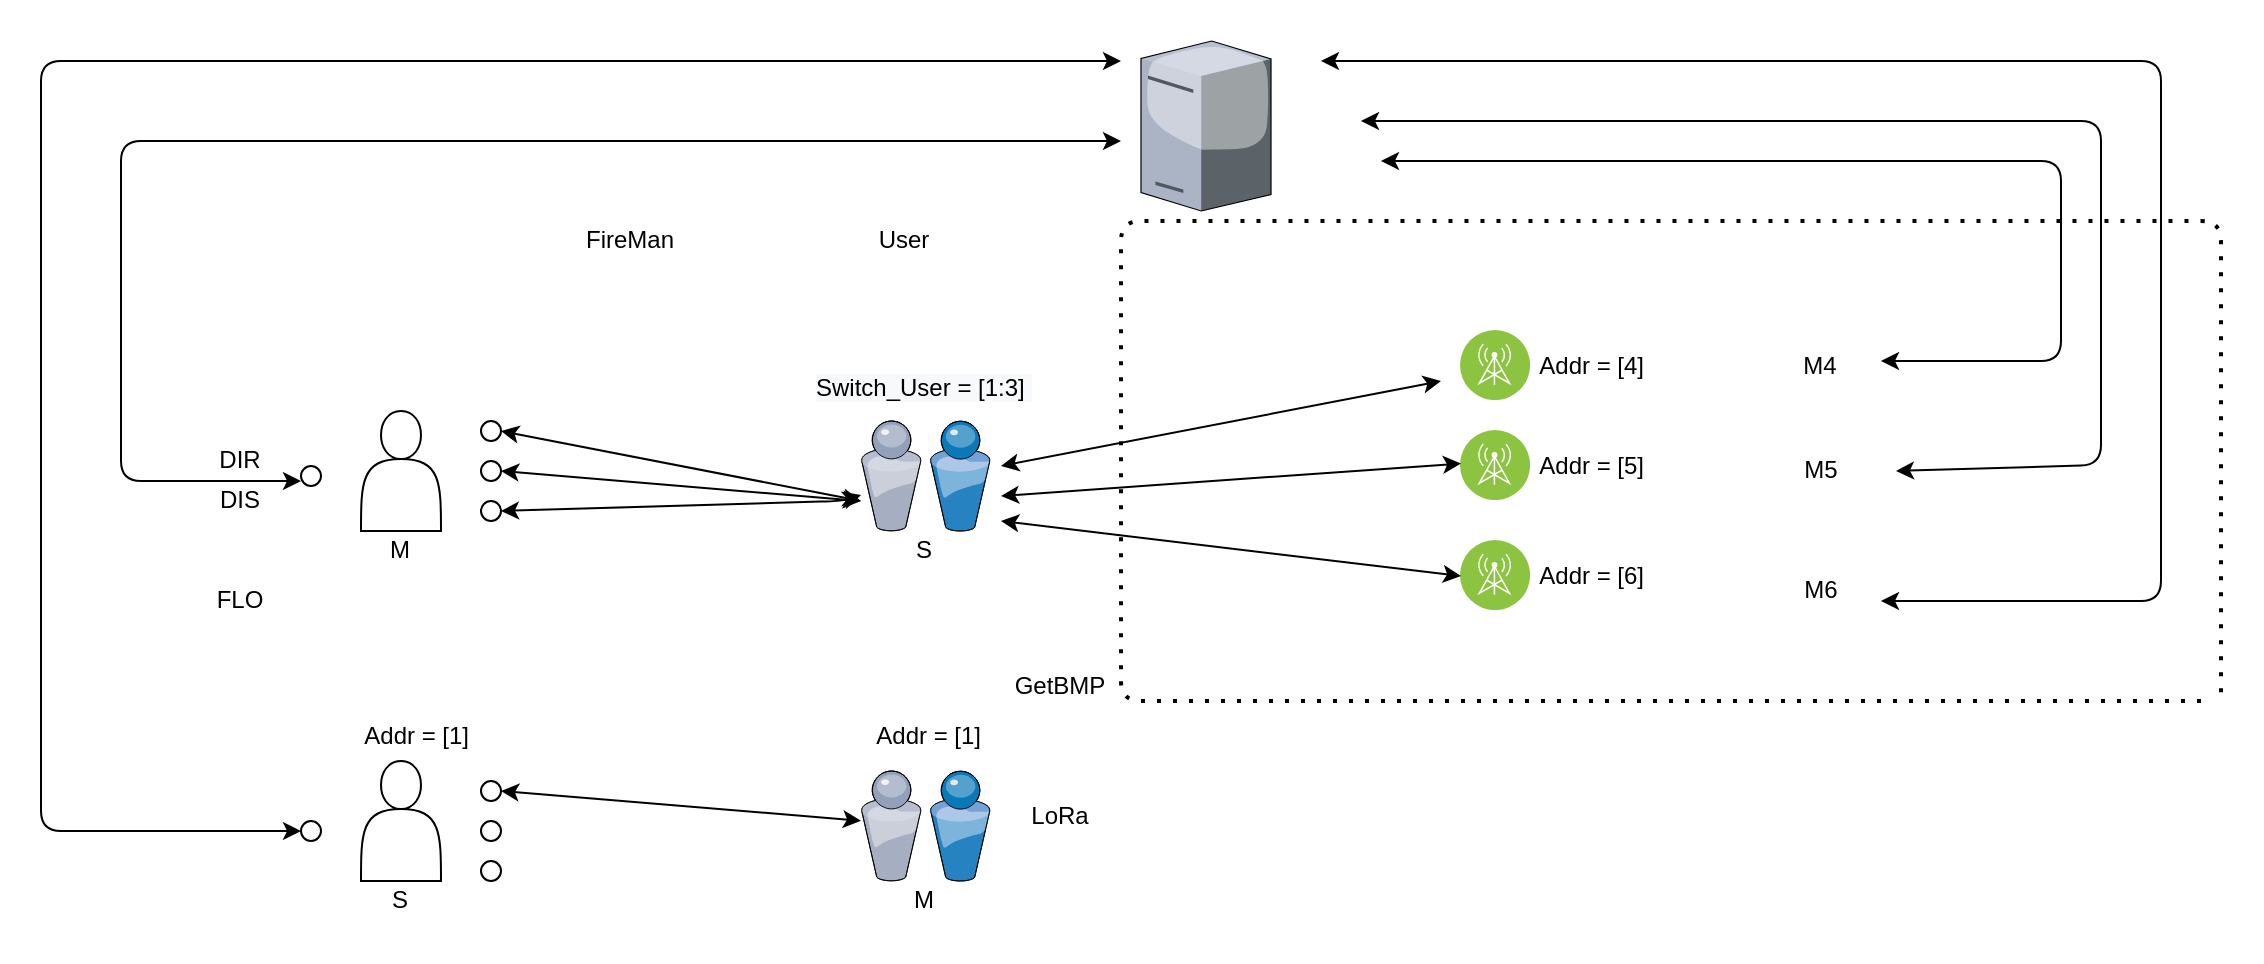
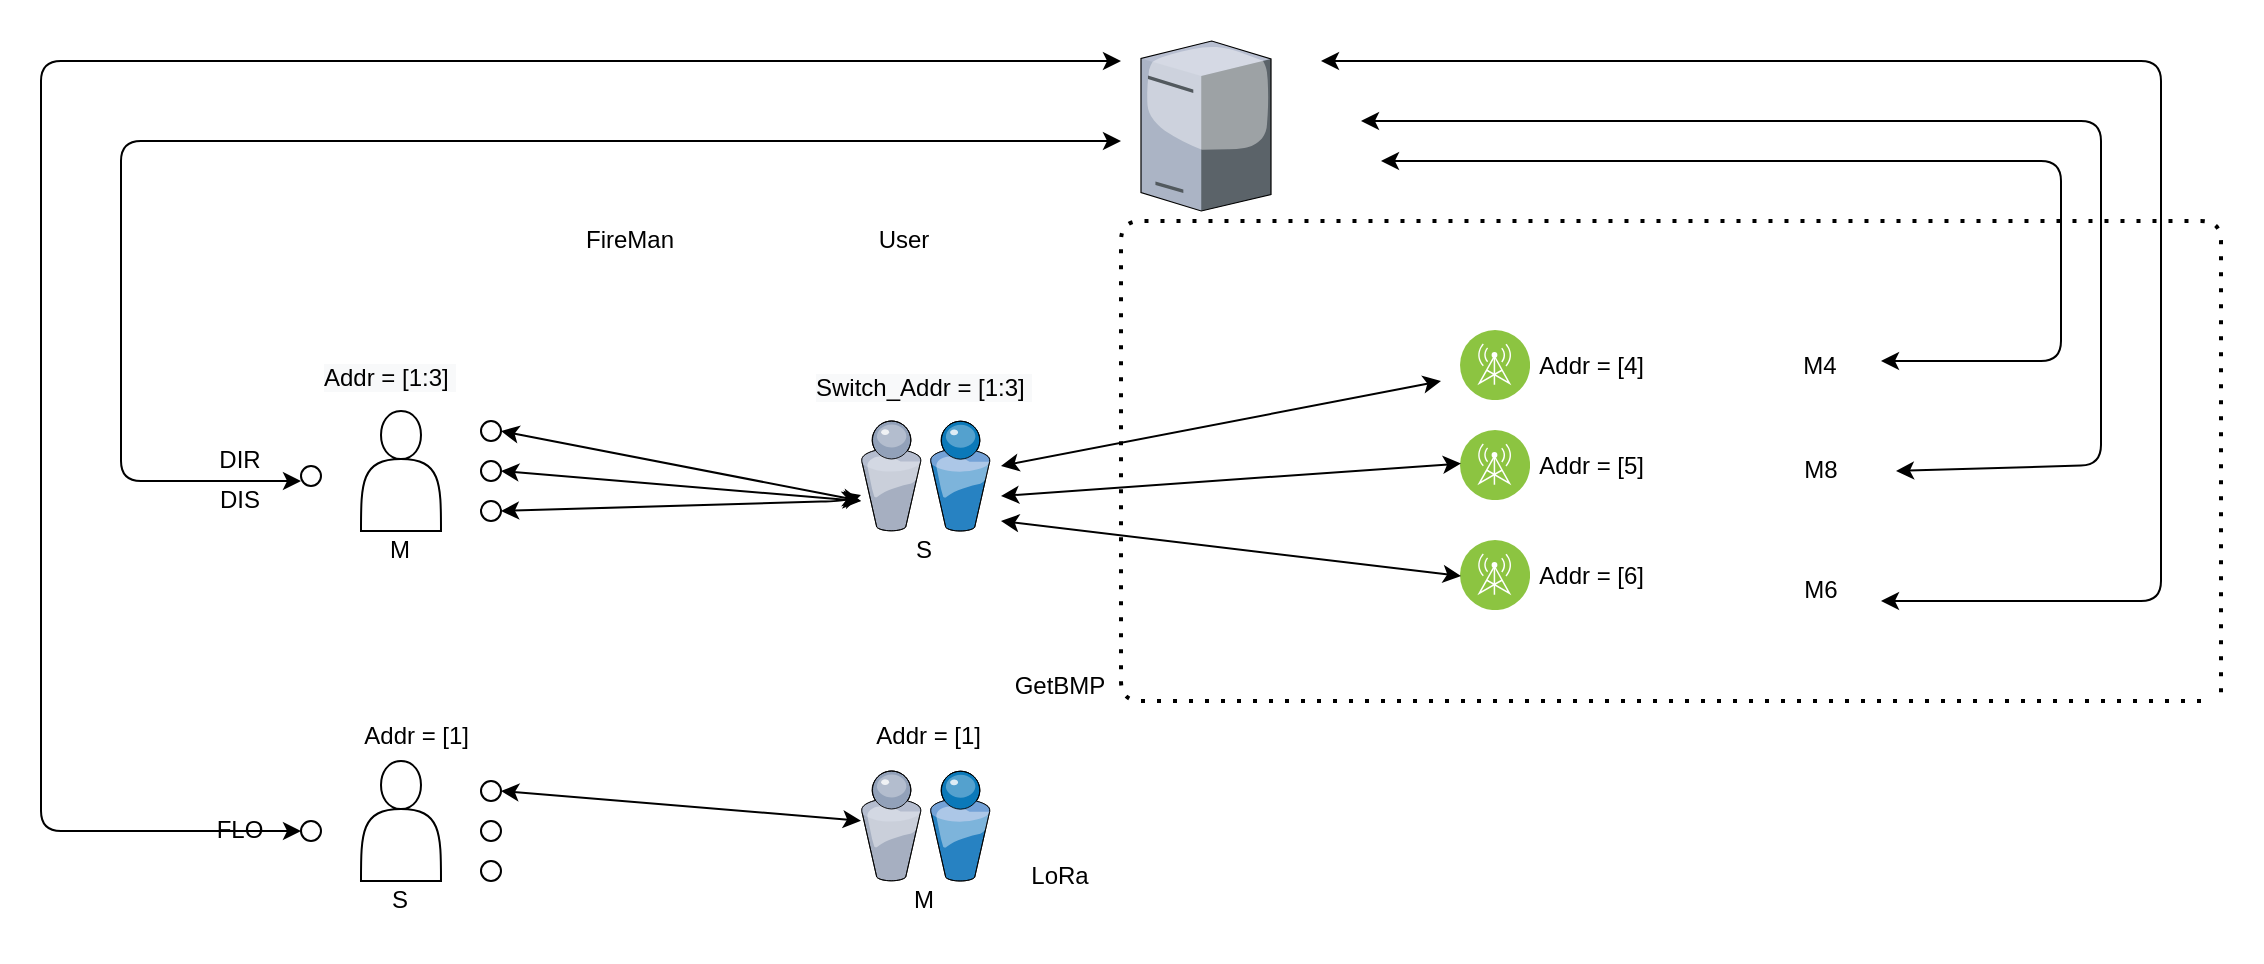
  <mxCell id="0" />
  <mxCell id="1" parent="0" />
  <mxCell id="2" value="" style="shape=actor;whiteSpace=wrap;html=1;" vertex="1" parent="1"><mxGeometry x="180" y="205" width="40" height="60" as="geometry" /></mxCell>
  <mxCell id="3" value="" style="verticalLabelPosition=bottom;aspect=fixed;html=1;verticalAlign=top;strokeColor=none;align=center;outlineConnect=0;shape=mxgraph.citrix.users;" vertex="1" parent="1"><mxGeometry x="430" y="210" width="64.5" height="55" as="geometry" /></mxCell>
  <mxCell id="4" value="" style="ellipse;whiteSpace=wrap;html=1;aspect=fixed;" vertex="1" parent="1"><mxGeometry x="240" y="210" width="10" height="10" as="geometry" /></mxCell>
  <mxCell id="5" value="" style="ellipse;whiteSpace=wrap;html=1;aspect=fixed;" vertex="1" parent="1"><mxGeometry x="240" y="230" width="10" height="10" as="geometry" /></mxCell>
  <mxCell id="6" value="" style="ellipse;whiteSpace=wrap;html=1;aspect=fixed;" vertex="1" parent="1"><mxGeometry x="240" y="250" width="10" height="10" as="geometry" /></mxCell>
  <mxCell id="7" value="" style="ellipse;whiteSpace=wrap;html=1;aspect=fixed;" vertex="1" parent="1"><mxGeometry x="150" y="232.5" width="10" height="10" as="geometry" /></mxCell>
  <mxCell id="8" value="" style="endArrow=classic;startArrow=classic;html=1;exitX=1;exitY=0.5;exitDx=0;exitDy=0;" edge="1" parent="1" source="4"><mxGeometry width="50" height="50" relative="1" as="geometry"><mxPoint x="250" y="212.5" as="sourcePoint" /><mxPoint x="430" y="250" as="targetPoint" /></mxGeometry></mxCell>
  <mxCell id="9" value="FireMan" style="text;html=1;strokeColor=none;fillColor=none;align=center;verticalAlign=middle;whiteSpace=wrap;rounded=0;" vertex="1" parent="1"><mxGeometry x="295" y="110" width="40" height="20" as="geometry" /></mxCell>
  <mxCell id="10" value="User" style="text;html=1;strokeColor=none;fillColor=none;align=center;verticalAlign=middle;whiteSpace=wrap;rounded=0;" vertex="1" parent="1"><mxGeometry x="432.25" y="110" width="40" height="20" as="geometry" /></mxCell>
  <mxCell id="11" value="" style="endArrow=classic;startArrow=classic;html=1;exitX=1;exitY=0.5;exitDx=0;exitDy=0;" edge="1" parent="1" source="5"><mxGeometry width="50" height="50" relative="1" as="geometry"><mxPoint x="430" y="290" as="sourcePoint" /><mxPoint x="430" y="250" as="targetPoint" /></mxGeometry></mxCell>
  <mxCell id="12" value="" style="endArrow=classic;startArrow=classic;html=1;exitX=1;exitY=0.5;exitDx=0;exitDy=0;" edge="1" parent="1" source="6" target="3"><mxGeometry width="50" height="50" relative="1" as="geometry"><mxPoint x="430" y="290" as="sourcePoint" /><mxPoint x="480" y="240" as="targetPoint" /><Array as="points"><mxPoint x="420" y="250" /></Array></mxGeometry></mxCell>
  <mxCell id="13" value="DIR" style="text;html=1;strokeColor=none;fillColor=none;align=center;verticalAlign=middle;whiteSpace=wrap;rounded=0;" vertex="1" parent="1"><mxGeometry x="100" y="220" width="40" height="20" as="geometry" /></mxCell>
  <mxCell id="14" value="" style="shape=actor;whiteSpace=wrap;html=1;" vertex="1" parent="1"><mxGeometry x="180" y="380" width="40" height="60" as="geometry" /></mxCell>
  <mxCell id="15" value="" style="verticalLabelPosition=bottom;aspect=fixed;html=1;verticalAlign=top;strokeColor=none;align=center;outlineConnect=0;shape=mxgraph.citrix.users;" vertex="1" parent="1"><mxGeometry x="430" y="385" width="64.5" height="55" as="geometry" /></mxCell>
  <mxCell id="16" value="" style="ellipse;whiteSpace=wrap;html=1;aspect=fixed;" vertex="1" parent="1"><mxGeometry x="240" y="390" width="10" height="10" as="geometry" /></mxCell>
  <mxCell id="17" value="" style="ellipse;whiteSpace=wrap;html=1;aspect=fixed;" vertex="1" parent="1"><mxGeometry x="240" y="410" width="10" height="10" as="geometry" /></mxCell>
  <mxCell id="18" value="" style="ellipse;whiteSpace=wrap;html=1;aspect=fixed;" vertex="1" parent="1"><mxGeometry x="240" y="430" width="10" height="10" as="geometry" /></mxCell>
  <mxCell id="19" value="" style="ellipse;whiteSpace=wrap;html=1;aspect=fixed;" vertex="1" parent="1"><mxGeometry x="150" y="410" width="10" height="10" as="geometry" /></mxCell>
- <mxCell id="20" value="FLO" style="text;html=1;strokeColor=none;fillColor=none;align=center;verticalAlign=middle;whiteSpace=wrap;rounded=0;" vertex="1" parent="1"><mxGeometry x="100" y="290" width="40" height="20" as="geometry" /></mxCell>
- <mxCell id="21" value="LoRa" style="text;html=1;strokeColor=none;fillColor=none;align=center;verticalAlign=middle;whiteSpace=wrap;rounded=0;" vertex="1" parent="1"><mxGeometry x="510" y="397.5" width="40" height="20" as="geometry" /></mxCell>
+ <mxCell id="20" value="FLO" style="text;html=1;strokeColor=none;fillColor=none;align=center;verticalAlign=middle;whiteSpace=wrap;rounded=0;" vertex="1" parent="1"><mxGeometry x="100" y="405" width="40" height="20" as="geometry" /></mxCell>
+ <mxCell id="21" value="LoRa" style="text;html=1;strokeColor=none;fillColor=none;align=center;verticalAlign=middle;whiteSpace=wrap;rounded=0;" vertex="1" parent="1"><mxGeometry x="510" y="427.5" width="40" height="20" as="geometry" /></mxCell>
  <mxCell id="22" value="M" style="text;html=1;strokeColor=none;fillColor=none;align=center;verticalAlign=middle;whiteSpace=wrap;rounded=0;" vertex="1" parent="1"><mxGeometry x="442.25" y="440" width="40" height="20" as="geometry" /></mxCell>
  <mxCell id="23" value="DIS" style="text;html=1;strokeColor=none;fillColor=none;align=center;verticalAlign=middle;whiteSpace=wrap;rounded=0;" vertex="1" parent="1"><mxGeometry x="100" y="240" width="40" height="20" as="geometry" /></mxCell>
  <mxCell id="24" value="S" style="text;html=1;strokeColor=none;fillColor=none;align=center;verticalAlign=middle;whiteSpace=wrap;rounded=0;" vertex="1" parent="1"><mxGeometry x="180" y="440" width="40" height="20" as="geometry" /></mxCell>
+ <mxCell id="25" value="&lt;span style=&quot;color: rgb(0 , 0 , 0) ; font-family: &amp;#34;helvetica&amp;#34; ; font-size: 12px ; font-style: normal ; font-weight: 400 ; letter-spacing: normal ; text-align: center ; text-indent: 0px ; text-transform: none ; word-spacing: 0px ; background-color: rgb(248 , 249 , 250) ; display: inline ; float: none&quot;&gt;Addr = [1:3]&amp;nbsp;&lt;/span&gt;" style="text;whiteSpace=wrap;html=1;" vertex="1" parent="1"><mxGeometry x="160" y="175" width="80" height="30" as="geometry" /></mxCell>
  <mxCell id="26" value="Addr = [1]&amp;nbsp;" style="text;html=1;strokeColor=none;fillColor=none;align=center;verticalAlign=middle;whiteSpace=wrap;rounded=0;" vertex="1" parent="1"><mxGeometry x="150" y="357.5" width="120" height="20" as="geometry" /></mxCell>
  <mxCell id="27" value="Addr = [1]&amp;nbsp;" style="text;html=1;strokeColor=none;fillColor=none;align=center;verticalAlign=middle;whiteSpace=wrap;rounded=0;" vertex="1" parent="1"><mxGeometry x="431.62" y="357.5" width="68.38" height="20" as="geometry" /></mxCell>
  <mxCell id="28" value="" style="verticalLabelPosition=bottom;aspect=fixed;html=1;verticalAlign=top;strokeColor=none;align=center;outlineConnect=0;shape=mxgraph.citrix.tower_server;" vertex="1" parent="1"><mxGeometry x="570" y="20" width="65" height="85" as="geometry" /></mxCell>
  <mxCell id="29" value="" style="aspect=fixed;perimeter=ellipsePerimeter;html=1;align=center;shadow=0;dashed=0;fontColor=#4277BB;labelBackgroundColor=#ffffff;fontSize=12;spacingTop=3;image;image=img/lib/ibm/infrastructure/mobile_provider_network.svg;" vertex="1" parent="1"><mxGeometry x="730" y="165" width="35" height="35" as="geometry" /></mxCell>
  <mxCell id="30" value="" style="aspect=fixed;perimeter=ellipsePerimeter;html=1;align=center;shadow=0;dashed=0;fontColor=#4277BB;labelBackgroundColor=#ffffff;fontSize=12;spacingTop=3;image;image=img/lib/ibm/infrastructure/mobile_provider_network.svg;" vertex="1" parent="1"><mxGeometry x="730" y="215" width="35" height="35" as="geometry" /></mxCell>
  <mxCell id="31" value="" style="aspect=fixed;perimeter=ellipsePerimeter;html=1;align=center;shadow=0;dashed=0;fontColor=#4277BB;labelBackgroundColor=#ffffff;fontSize=12;spacingTop=3;image;image=img/lib/ibm/infrastructure/mobile_provider_network.svg;" vertex="1" parent="1"><mxGeometry x="730" y="270" width="35" height="35" as="geometry" /></mxCell>
  <mxCell id="32" value="Addr = [4]&amp;nbsp;" style="text;html=1;strokeColor=none;fillColor=none;align=center;verticalAlign=middle;whiteSpace=wrap;rounded=0;" vertex="1" parent="1"><mxGeometry x="760" y="172.5" width="75" height="20" as="geometry" /></mxCell>
  <mxCell id="33" value="Addr = [5]&amp;nbsp;" style="text;html=1;strokeColor=none;fillColor=none;align=center;verticalAlign=middle;whiteSpace=wrap;rounded=0;" vertex="1" parent="1"><mxGeometry x="760" y="222.5" width="75" height="20" as="geometry" /></mxCell>
  <mxCell id="34" value="Addr = [6]&amp;nbsp;" style="text;html=1;strokeColor=none;fillColor=none;align=center;verticalAlign=middle;whiteSpace=wrap;rounded=0;" vertex="1" parent="1"><mxGeometry x="760" y="273.75" width="75" height="27.5" as="geometry" /></mxCell>
  <mxCell id="35" value="M4" style="text;html=1;strokeColor=none;fillColor=none;align=center;verticalAlign=middle;whiteSpace=wrap;rounded=0;" vertex="1" parent="1"><mxGeometry x="890" y="172.5" width="40" height="20" as="geometry" /></mxCell>
- <mxCell id="36" value="M5" style="text;html=1;strokeColor=none;fillColor=none;align=center;verticalAlign=middle;whiteSpace=wrap;rounded=0;" vertex="1" parent="1"><mxGeometry x="872.5" y="225" width="75" height="20" as="geometry" /></mxCell>
+ <mxCell id="36" value="M8" style="text;html=1;strokeColor=none;fillColor=none;align=center;verticalAlign=middle;whiteSpace=wrap;rounded=0;" vertex="1" parent="1"><mxGeometry x="872.5" y="225" width="75" height="20" as="geometry" /></mxCell>
  <mxCell id="37" value="M6" style="text;html=1;strokeColor=none;fillColor=none;align=center;verticalAlign=middle;whiteSpace=wrap;rounded=0;" vertex="1" parent="1"><mxGeometry x="872.5" y="285" width="75" height="20" as="geometry" /></mxCell>
  <mxCell id="38" value="" style="endArrow=classic;startArrow=classic;html=1;" edge="1" parent="1"><mxGeometry width="50" height="50" relative="1" as="geometry"><mxPoint x="150" y="240" as="sourcePoint" /><mxPoint x="560" y="70" as="targetPoint" /><Array as="points"><mxPoint x="60" y="240" /><mxPoint x="60" y="70" /></Array></mxGeometry></mxCell>
  <mxCell id="39" value="" style="endArrow=classic;startArrow=classic;html=1;entryX=0;entryY=0.5;entryDx=0;entryDy=0;" edge="1" parent="1" target="19"><mxGeometry width="50" height="50" relative="1" as="geometry"><mxPoint x="560" y="30" as="sourcePoint" /><mxPoint x="560" y="290" as="targetPoint" /><Array as="points"><mxPoint x="20" y="30" /><mxPoint x="20" y="415" /><mxPoint x="110" y="415" /></Array></mxGeometry></mxCell>
  <mxCell id="40" value="" style="endArrow=classic;startArrow=classic;html=1;" edge="1" parent="1"><mxGeometry width="50" height="50" relative="1" as="geometry"><mxPoint x="940" y="300" as="sourcePoint" /><mxPoint x="660" y="30" as="targetPoint" /><Array as="points"><mxPoint x="1080" y="300" /><mxPoint x="1080" y="30" /></Array></mxGeometry></mxCell>
  <mxCell id="41" value="" style="endArrow=classic;startArrow=classic;html=1;exitX=1;exitY=0.5;exitDx=0;exitDy=0;" edge="1" parent="1" source="36"><mxGeometry width="50" height="50" relative="1" as="geometry"><mxPoint x="510" y="340" as="sourcePoint" /><mxPoint x="680" y="60" as="targetPoint" /><Array as="points"><mxPoint x="1050" y="232" /><mxPoint x="1050" y="150" /><mxPoint x="1050" y="60" /></Array></mxGeometry></mxCell>
  <mxCell id="42" value="" style="endArrow=classic;startArrow=classic;html=1;" edge="1" parent="1"><mxGeometry width="50" height="50" relative="1" as="geometry"><mxPoint x="940" y="180" as="sourcePoint" /><mxPoint x="690" y="80" as="targetPoint" /><Array as="points"><mxPoint x="1030" y="180" /><mxPoint x="1030" y="80" /></Array></mxGeometry></mxCell>
- <mxCell id="43" value="&lt;span style=&quot;color: rgb(0 , 0 , 0) ; font-family: &amp;#34;helvetica&amp;#34; ; font-size: 12px ; font-style: normal ; font-weight: 400 ; letter-spacing: normal ; text-align: center ; text-indent: 0px ; text-transform: none ; word-spacing: 0px ; background-color: rgb(248 , 249 , 250) ; display: inline ; float: none&quot;&gt;Switch_User = [1:3]&amp;nbsp;&lt;/span&gt;" style="text;whiteSpace=wrap;html=1;" vertex="1" parent="1"><mxGeometry x="406.21" y="180" width="119.19" height="30" as="geometry" /></mxCell>
+ <mxCell id="43" value="&lt;span style=&quot;color: rgb(0 , 0 , 0) ; font-family: &amp;#34;helvetica&amp;#34; ; font-size: 12px ; font-style: normal ; font-weight: 400 ; letter-spacing: normal ; text-align: center ; text-indent: 0px ; text-transform: none ; word-spacing: 0px ; background-color: rgb(248 , 249 , 250) ; display: inline ; float: none&quot;&gt;Switch_Addr = [1:3]&amp;nbsp;&lt;/span&gt;" style="text;whiteSpace=wrap;html=1;" vertex="1" parent="1"><mxGeometry x="406.21" y="180" width="119.19" height="30" as="geometry" /></mxCell>
  <mxCell id="44" value="M" style="text;html=1;strokeColor=none;fillColor=none;align=center;verticalAlign=middle;whiteSpace=wrap;rounded=0;" vertex="1" parent="1"><mxGeometry x="180" y="265" width="40" height="20" as="geometry" /></mxCell>
  <mxCell id="45" value="S" style="text;html=1;strokeColor=none;fillColor=none;align=center;verticalAlign=middle;whiteSpace=wrap;rounded=0;" vertex="1" parent="1"><mxGeometry x="442.25" y="265" width="40" height="20" as="geometry" /></mxCell>
  <mxCell id="46" value="" style="endArrow=classic;startArrow=classic;html=1;exitX=0;exitY=0;exitDx=0;exitDy=0;" edge="1" parent="1"><mxGeometry width="50" height="50" relative="1" as="geometry"><mxPoint x="500" y="232.5" as="sourcePoint" /><mxPoint x="720" y="190" as="targetPoint" /></mxGeometry></mxCell>
  <mxCell id="47" value="" style="endArrow=classic;startArrow=classic;html=1;exitX=0;exitY=0.75;exitDx=0;exitDy=0;" edge="1" parent="1"><mxGeometry width="50" height="50" relative="1" as="geometry"><mxPoint x="500" y="247.5" as="sourcePoint" /><mxPoint x="730" y="231.25" as="targetPoint" /></mxGeometry></mxCell>
  <mxCell id="48" value="" style="endArrow=classic;startArrow=classic;html=1;entryX=0;entryY=0.5;entryDx=0;entryDy=0;" edge="1" parent="1" target="31"><mxGeometry width="50" height="50" relative="1" as="geometry"><mxPoint x="500" y="260" as="sourcePoint" /><mxPoint x="740" y="210" as="targetPoint" /></mxGeometry></mxCell>
  <mxCell id="49" value="GetBMP" style="text;html=1;strokeColor=none;fillColor=none;align=center;verticalAlign=middle;whiteSpace=wrap;rounded=0;" vertex="1" parent="1"><mxGeometry x="510" y="332.5" width="40" height="20" as="geometry" /></mxCell>
  <mxCell id="50" value="" style="endArrow=none;dashed=1;html=1;dashPattern=1 3;strokeWidth=2;" edge="1" parent="1"><mxGeometry width="50" height="50" relative="1" as="geometry"><mxPoint x="1100" y="350" as="sourcePoint" /><mxPoint x="1110" y="350" as="targetPoint" /><Array as="points"><mxPoint x="560" y="350" /><mxPoint x="560" y="110" /><mxPoint x="1110" y="110" /></Array></mxGeometry></mxCell>
  <mxCell id="51" value="" style="endArrow=classic;startArrow=classic;html=1;exitX=1;exitY=0.5;exitDx=0;exitDy=0;" edge="1" parent="1" source="16" target="15"><mxGeometry width="50" height="50" relative="1" as="geometry"><mxPoint x="450" y="330" as="sourcePoint" /><mxPoint x="500" y="280" as="targetPoint" /></mxGeometry></mxCell>
